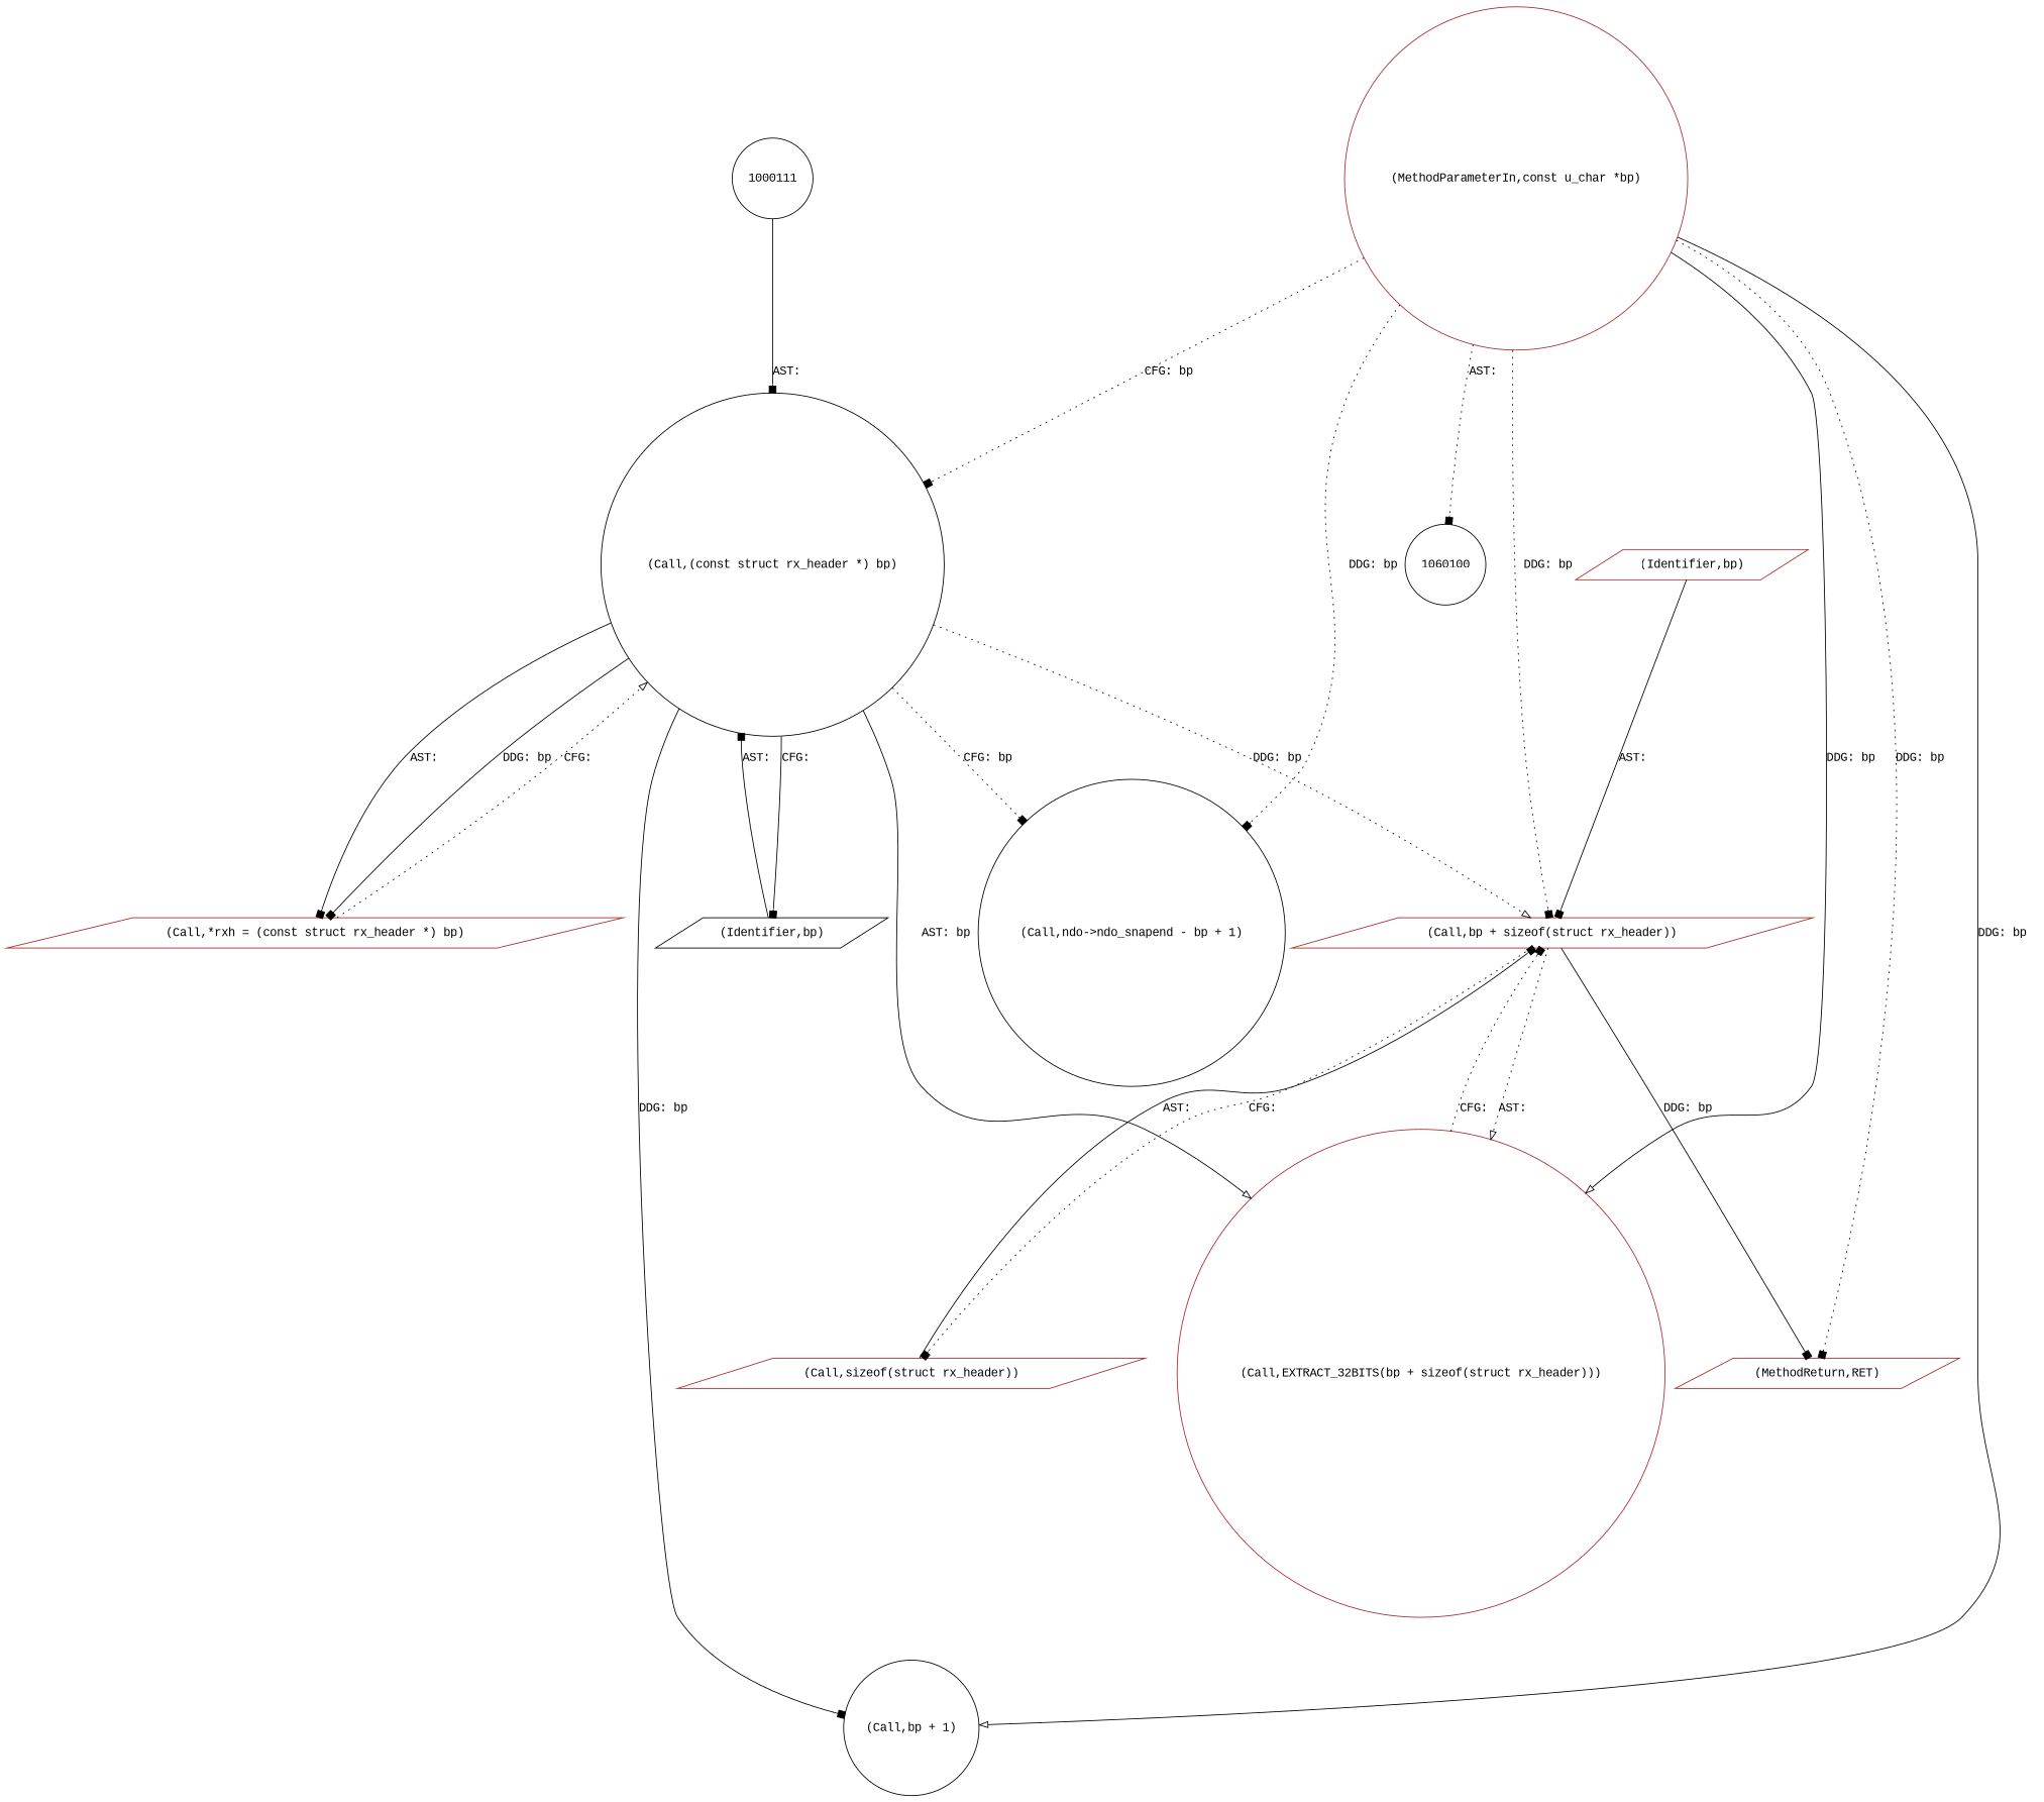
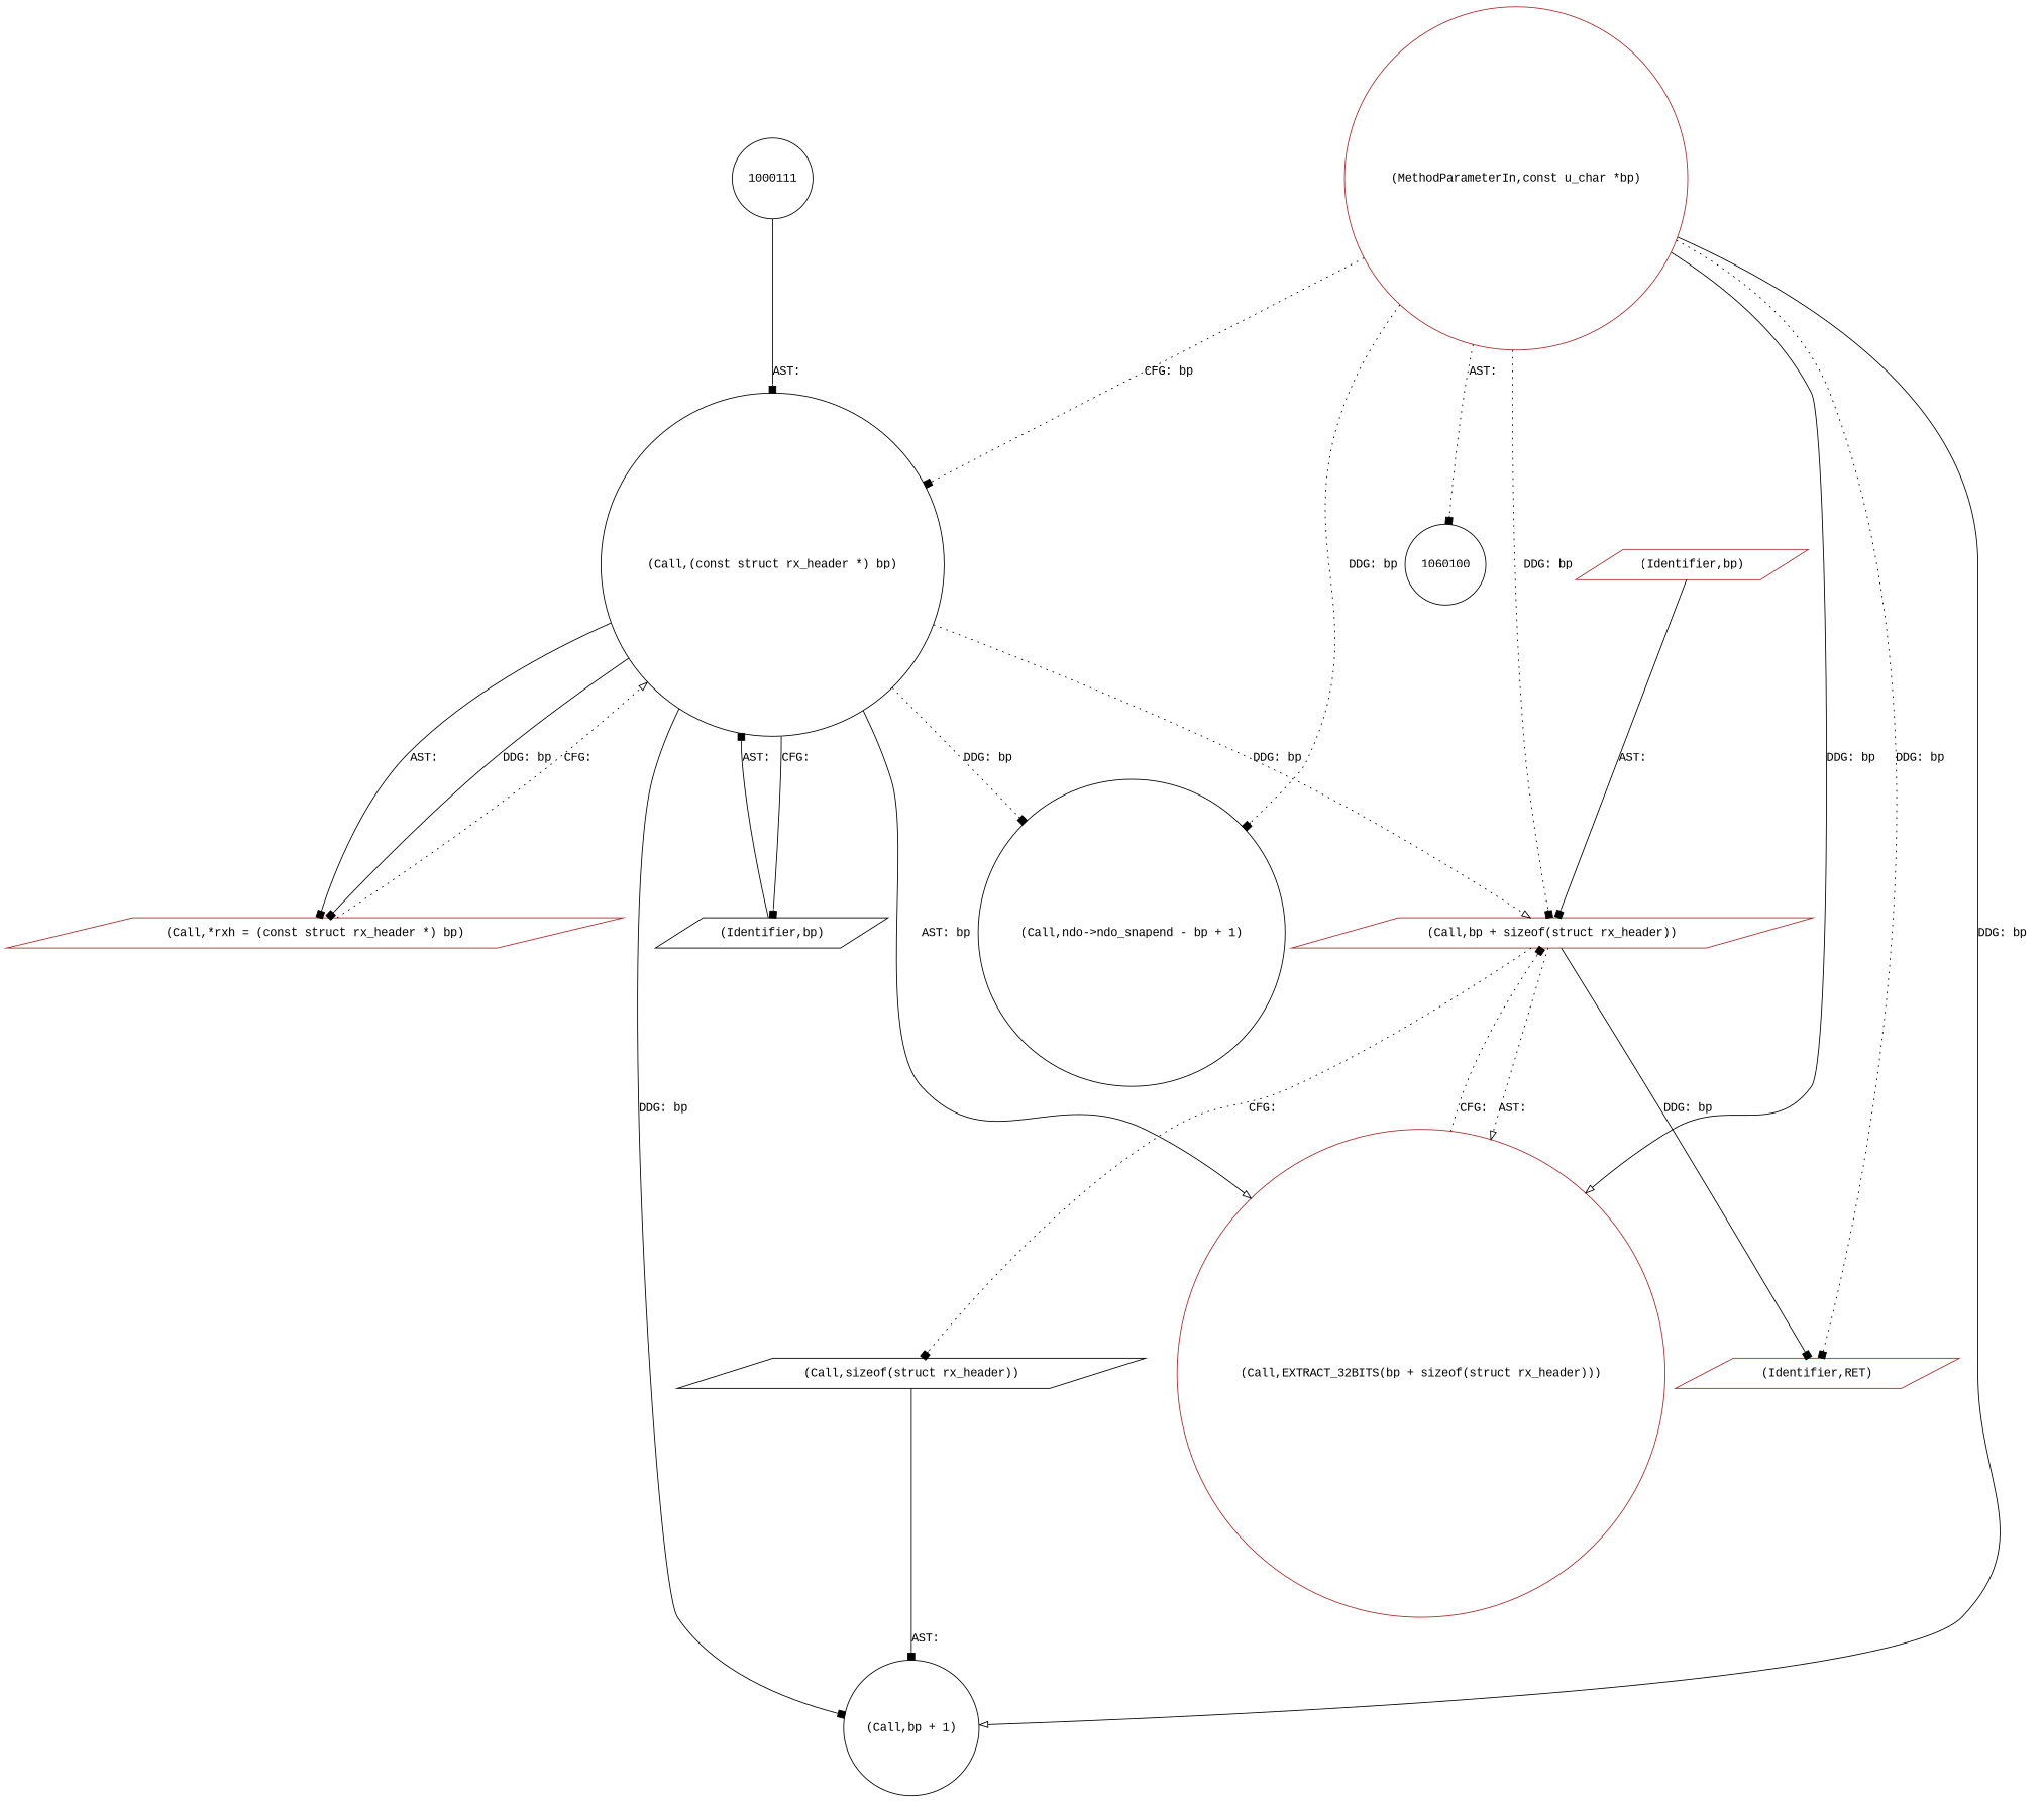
  digraph {
    fontname="Liberation Mono"
    node [color=brown fontname="Liberation Mono" shape=circle]
    edge [arrowhead=box fontname="Liberation Mono" style=solid]
    n1 [label="(Call,bp + sizeof(struct rx_header))" shape=parallelogram]
-   n2 [label="(Call,sizeof(struct rx_header))" shape=parallelogram]
-   n3 [label="(MethodReturn,RET)" shape=parallelogram]
+   n2 [color=black label="(Call,sizeof(struct rx_header))" shape=parallelogram]
+   n3 [label="(Identifier,RET)" shape=parallelogram]
    n4 [label="(Call,EXTRACT_32BITS(bp + sizeof(struct rx_header)))"]
    n5 [label="(MethodParameterIn,const u_char *bp)"]
    n6 [color=black label="(Call,(const struct rx_header *) bp)"]
    n7 [color=black label="(Call,ndo->ndo_snapend - bp + 1)"]
    n8 [color=black label="(Call,bp + 1)"]
    n9 [color=black label=1060100]
    n10 [label="(Call,*rxh = (const struct rx_header *) bp)" shape=parallelogram]
    n11 [color=black label="(Identifier,bp)" shape=parallelogram]
    n12 [label="(Identifier,bp)" shape=parallelogram]
    1000111 [color=black]
    n1 -> n2 [label="CFG: " style=dotted]
    n1 -> n3 [label="DDG: bp"]
    n1 -> n4 [arrowhead=onormal label="AST: " style=dotted]
-   n2 -> n1 [label="AST: "]
+   n2 -> n8 [label="AST: "]
    n4 -> n1 [label="CFG: " style=dotted]
    n5 -> n1 [label="DDG: bp" style=dotted]
    n5 -> n3 [label="DDG: bp" style=dotted]
    n5 -> n4 [arrowhead=onormal label="DDG: bp"]
    n5 -> n6 [label="CFG: bp" style=dotted]
    n5 -> n7 [label="DDG: bp" style=dotted]
    n5 -> n8 [arrowhead=onormal label="DDG: bp"]
    n5 -> n9 [label="AST: " style=dotted]
    n6 -> n1 [arrowhead=onormal label="DDG: bp" style=dotted]
    n6 -> n4 [arrowhead=onormal label="AST: bp"]
-   n6 -> n7 [label="CFG: bp" style=dotted]
+   n6 -> n7 [label="DDG: bp" style=dotted]
    n6 -> n8 [label="DDG: bp"]
    n6 -> n10 [label="AST: "]
    n6 -> n10 [label="DDG: bp"]
    n6 -> n11 [label="CFG: "]
    n10 -> n6 [arrowhead=onormal label="CFG: " style=dotted]
    n11 -> n6 [label="AST: "]
    n12 -> n1 [label="AST: "]
    1000111 -> n6 [label="AST: "]
  }
